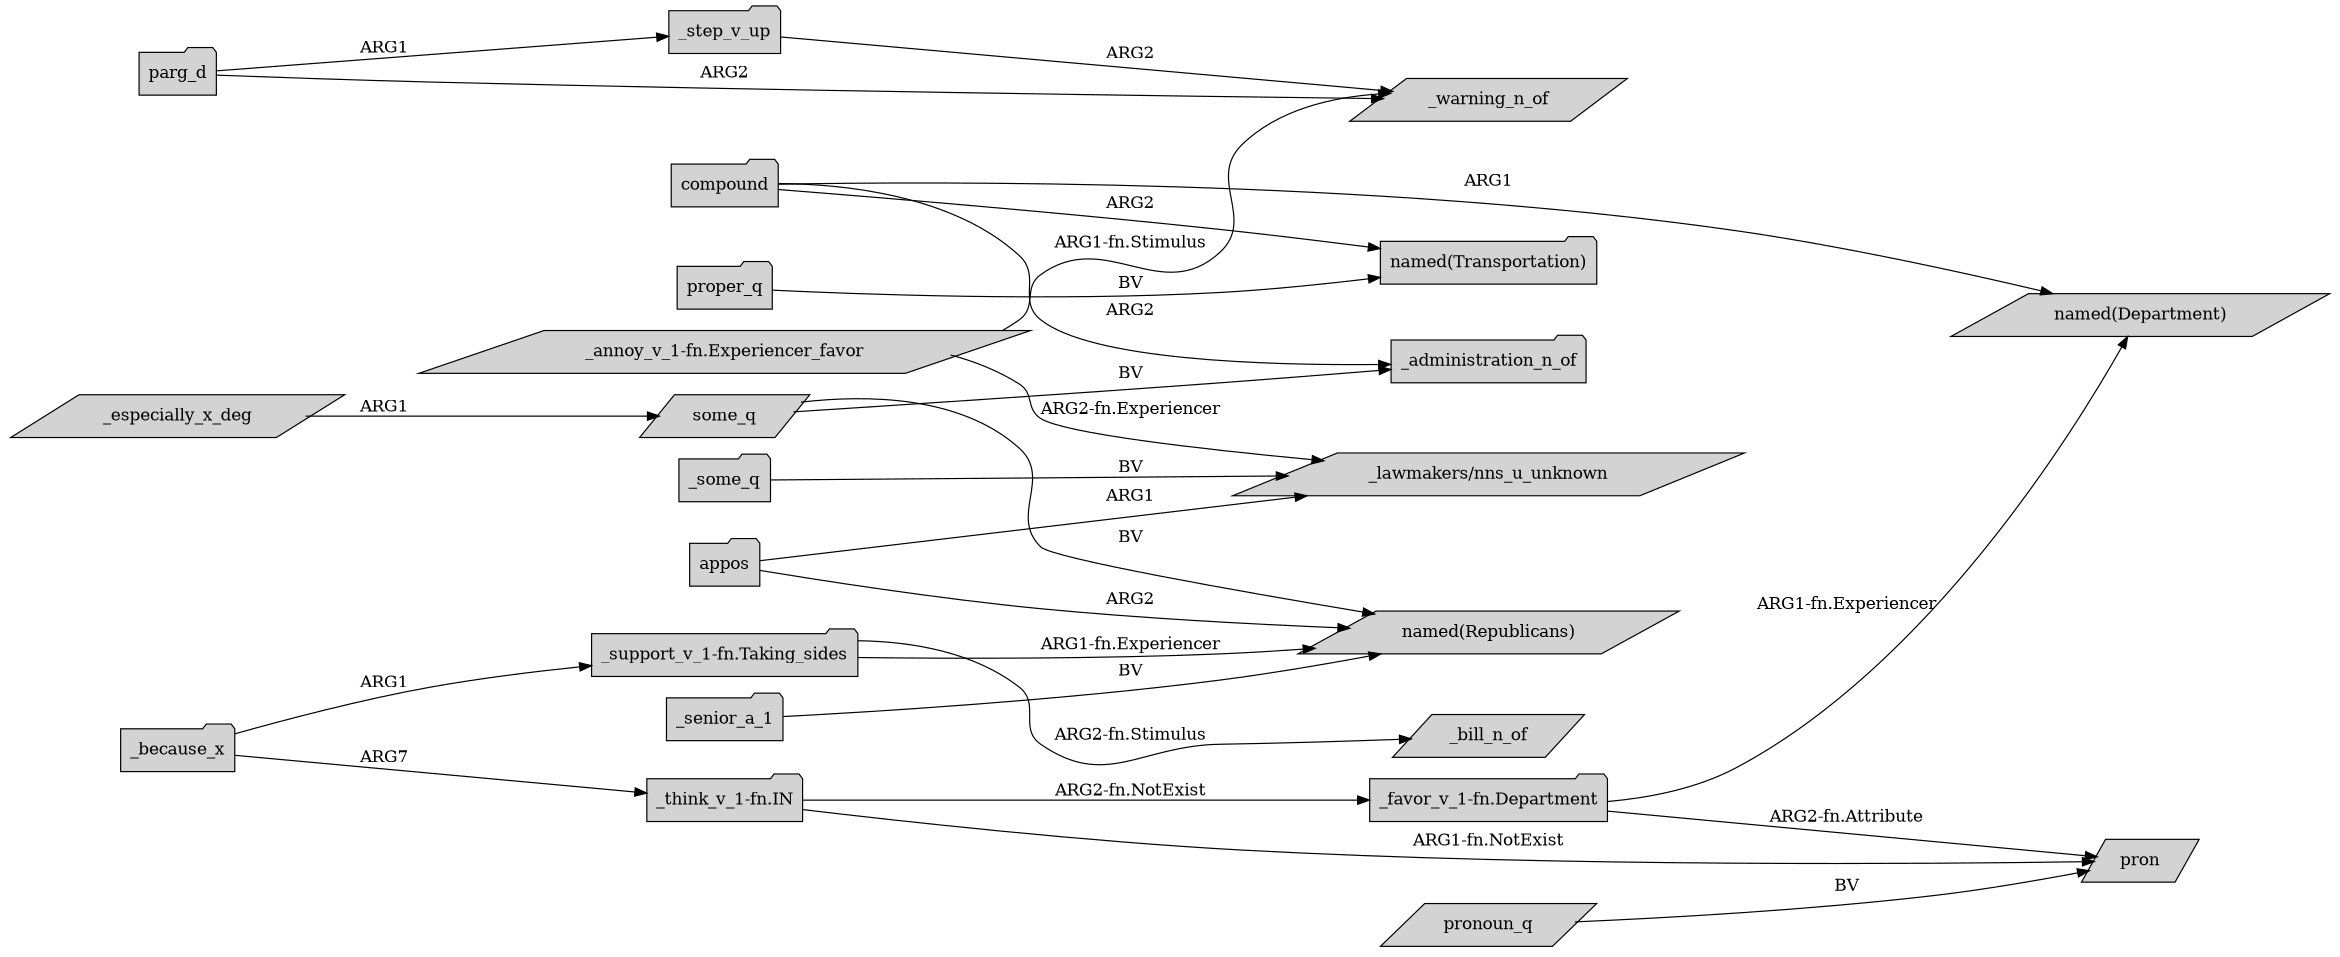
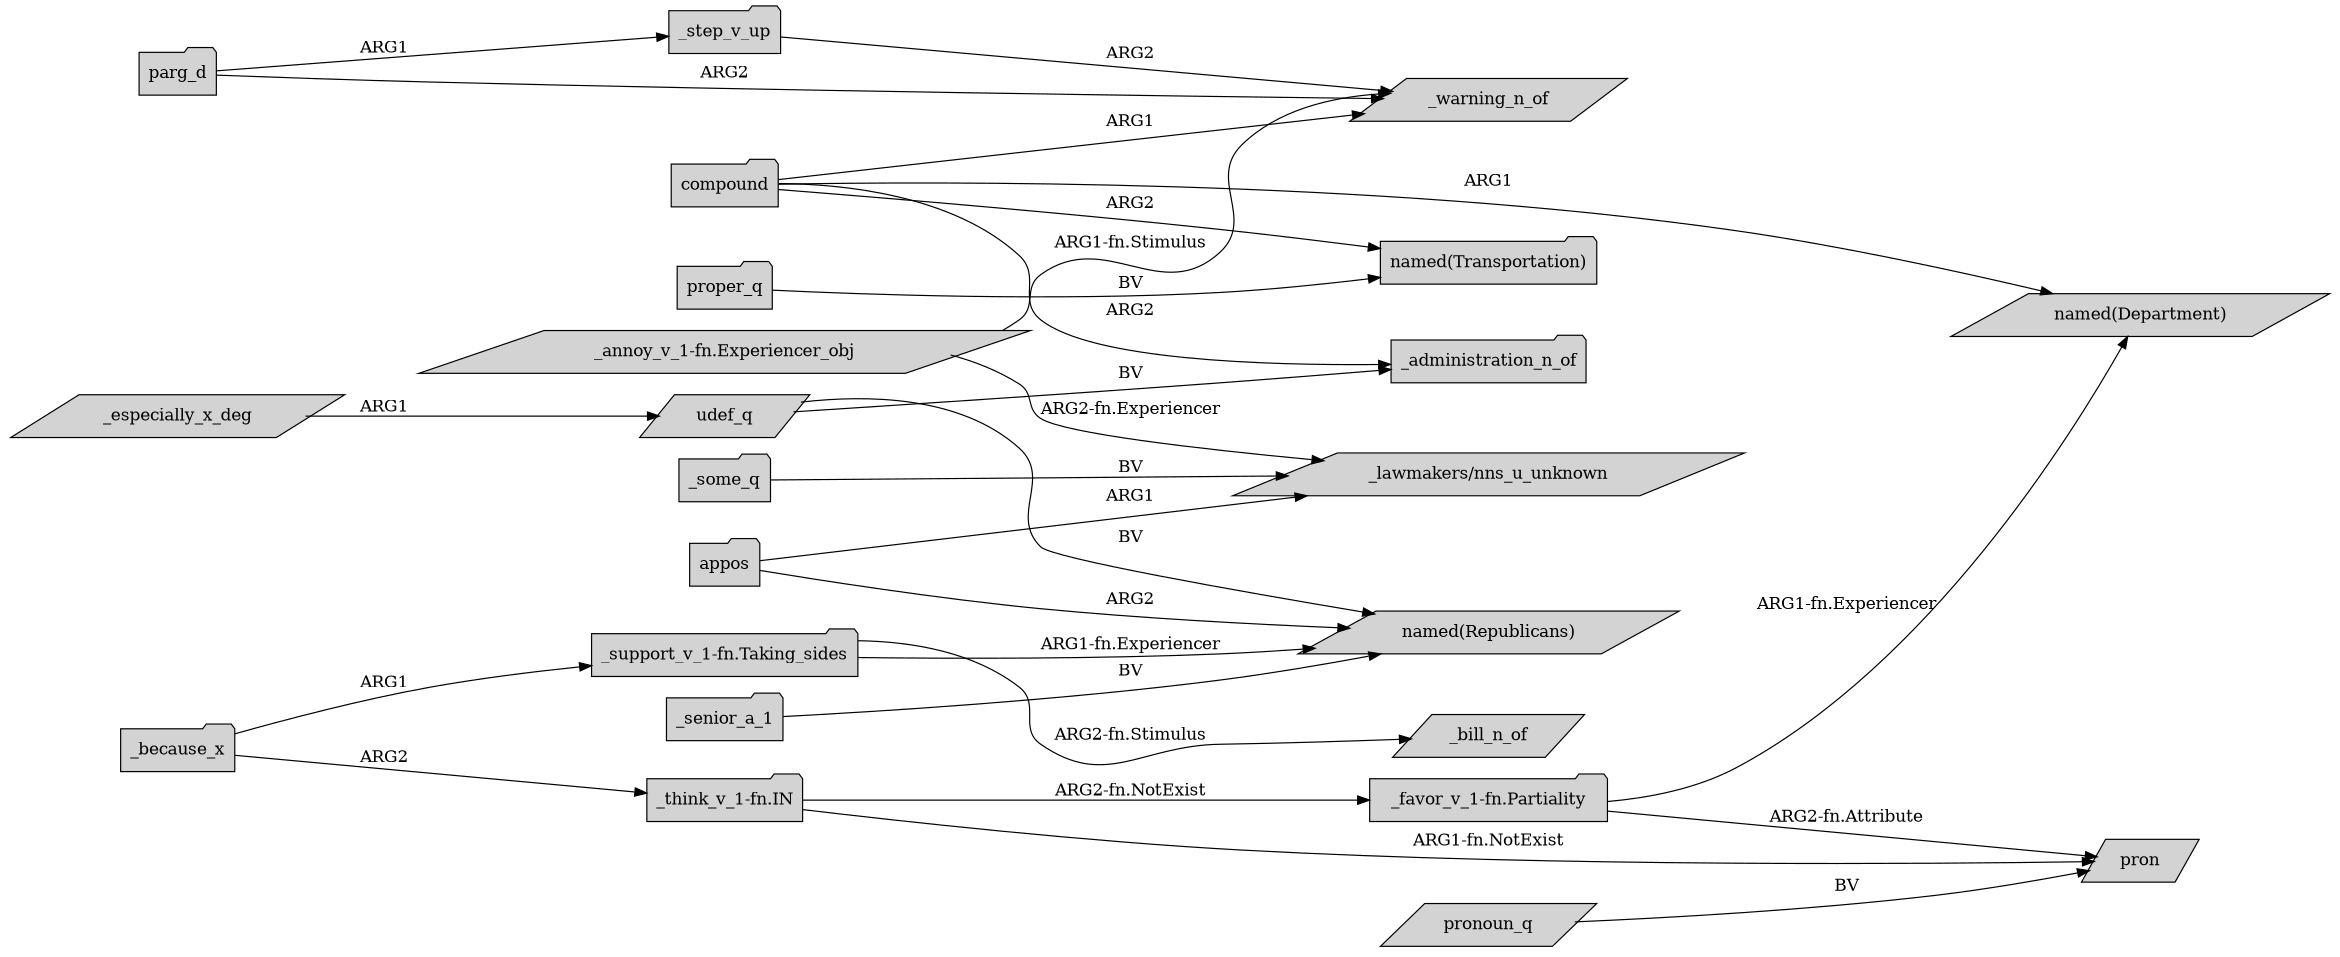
  digraph {
    rankdir=LR
    node [shape=folder style=filled]
-   udef_q [shape=parallelogram label=some_q]
+   udef_q [shape=parallelogram]
    _administration_n_of
    "named(Republicans)" [shape=parallelogram]
    _bill_n_of [shape=parallelogram]
    _warning_n_of [shape=parallelogram]
    "named(Department)" [shape=parallelogram]
    proper_q
    "named(Transportation)"
    "_support_v_1-fn.Taking_sides"
    "_think_v_1-fn.IN"
-   "_favor_v_1-fn.Partiality" [label="_favor_v_1-fn.Department"]
+   "_favor_v_1-fn.Partiality"
    pron [shape=parallelogram]
    appos
    "_lawmakers/nns_u_unknown" [shape=parallelogram]
    compound
    parg_d
    _step_v_up
-   "_annoy_v_1-fn.Experiencer_obj" [shape=parallelogram label="_annoy_v_1-fn.Experiencer_favor"]
+   "_annoy_v_1-fn.Experiencer_obj" [shape=parallelogram]
    _because_x
    pronoun_q [shape=parallelogram]
    _especially_x_deg [shape=parallelogram]
    _senior_a_1
    _some_q
    udef_q -> _administration_n_of [label=BV]
    udef_q -> "named(Republicans)" [label=BV]
    proper_q -> "named(Transportation)" [label=BV]
    "_support_v_1-fn.Taking_sides" -> "named(Republicans)" [label="ARG1-fn.Experiencer"]
    "_support_v_1-fn.Taking_sides" -> _bill_n_of [label="ARG2-fn.Stimulus"]
    "_think_v_1-fn.IN" -> "_favor_v_1-fn.Partiality" [label="ARG2-fn.NotExist"]
    "_think_v_1-fn.IN" -> pron [label="ARG1-fn.NotExist"]
    "_favor_v_1-fn.Partiality" -> "named(Department)" [label="ARG1-fn.Experiencer"]
    "_favor_v_1-fn.Partiality" -> pron [label="ARG2-fn.Attribute"]
    appos -> "named(Republicans)" [label=ARG2]
    appos -> "_lawmakers/nns_u_unknown" [label=ARG1]
    compound -> _administration_n_of [label=ARG2]
+   compound -> _warning_n_of [label=ARG1]
    compound -> "named(Department)" [label=ARG1]
    compound -> "named(Transportation)" [label=ARG2]
    parg_d -> _warning_n_of [label=ARG2]
    parg_d -> _step_v_up [label=ARG1]
    _step_v_up -> _warning_n_of [label=ARG2]
    "_annoy_v_1-fn.Experiencer_obj" -> _warning_n_of [label="ARG1-fn.Stimulus"]
    "_annoy_v_1-fn.Experiencer_obj" -> "_lawmakers/nns_u_unknown" [label="ARG2-fn.Experiencer"]
    _because_x -> "_support_v_1-fn.Taking_sides" [label=ARG1]
-   _because_x -> "_think_v_1-fn.IN" [label=ARG7]
+   _because_x -> "_think_v_1-fn.IN" [label=ARG2]
    pronoun_q -> pron [label=BV]
    _especially_x_deg -> udef_q [label=ARG1]
    _senior_a_1 -> "named(Republicans)" [label=BV]
    _some_q -> "_lawmakers/nns_u_unknown" [label=BV]
  }
